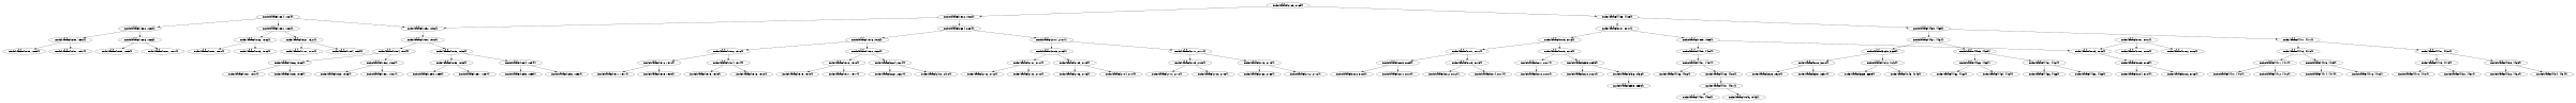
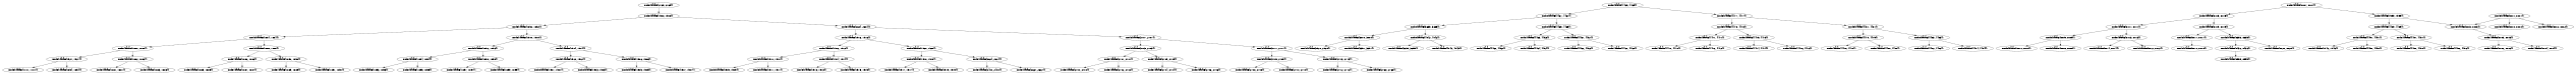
  digraph {
    n1 [label="Node{data=[2769, 2769]}"]
    n2 [label="Node{data=[1908, 1908]}"]
-   n3 [label="Node{data=[4485, 4485]}"]
    n4 [label="Node{data=[1892, 1892]}"]
    n5 [label="Node{data=[2684, 2684]}"]
    n6 [label="Node{data=[4469, 4469]}"]
    n7 [label="Node{data=[8007, 8007]}"]
    n8 [label="Node{data=[1884, 1884]}"]
    n9 [label="Node{data=[1900, 1900]}"]
    n10 [label="Node{data=[1916, 1916]}"]
    n11 [label="Node{data=[2707, 2707]}"]
    n12 [label="Node{data=[1880, 1880]}"]
    n13 [label="Node{data=[1888, 1888]}"]
    n14 [label="Node{data=[1896, 1896]}"]
    n15 [label="Node{data=[1904, 1904]}"]
    n16 [label="Node{data=[1527, 1527]}"]
    n17 [label="Node{data=[1882, 1882]}"]
    n18 [label="Node{data=[1886, 1886]}"]
    n19 [label="Node{data=[1890, 1890]}"]
    n20 [label="Node{data=[1101, 1101]}"]
    n21 [label="Node{data=[1854, 1854]}"]
    n22 [label="Node{data=[1881, 1881]}"]
    n23 [label="Node{data=[1883, 1883]}"]
    n24 [label="Node{data=[1885, 1885]}"]
    n25 [label="Node{data=[1887, 1887]}"]
    n26 [label="Node{data=[1889, 1889]}"]
    n27 [label="Node{data=[1891, 1891]}"]
    n28 [label="Node{data=[1894, 1894]}"]
    n29 [label="Node{data=[1898, 1898]}"]
    n30 [label="Node{data=[1902, 1902]}"]
    n31 [label="Node{data=[1906, 1906]}"]
    n32 [label="Node{data=[1893, 1893]}"]
    n33 [label="Node{data=[1895, 1895]}"]
    n34 [label="Node{data=[1897, 1897]}"]
    n35 [label="Node{data=[1899, 1899]}"]
    n36 [label="Node{data=[1901, 1901]}"]
    n37 [label="Node{data=[1903, 1903]}"]
    n38 [label="Node{data=[1905, 1905]}"]
    n39 [label="Node{data=[1907, 1907]}"]
    n40 [label="Node{data=[1912, 1912]}"]
    n41 [label="Node{data=[1920, 1920]}"]
    n42 [label="Node{data=[2703, 2703]}"]
    n43 [label="Node{data=[2711, 2711]}"]
    n44 [label="Node{data=[1910, 1910]}"]
    n45 [label="Node{data=[1914, 1914]}"]
    n46 [label="Node{data=[1918, 1918]}"]
    n47 [label="Node{data=[2604, 2604]}"]
    n48 [label="Node{data=[1909, 1909]}"]
    n49 [label="Node{data=[1911, 1911]}"]
    n50 [label="Node{data=[1913, 1913]}"]
    n51 [label="Node{data=[1915, 1915]}"]
    n52 [label="Node{data=[1917, 1917]}"]
    n53 [label="Node{data=[1919, 1919]}"]
    n54 [label="Node{data=[2400, 2400]}"]
    n55 [label="Node{data=[2667, 2667]}"]
    n56 [label="Node{data=[2701, 2701]}"]
    n57 [label="Node{data=[2705, 2705]}"]
    n58 [label="Node{data=[2709, 2709]}"]
    n59 [label="Node{data=[2713, 2713]}"]
    n60 [label="Node{data=[2700, 2700]}"]
    n61 [label="Node{data=[2702, 2702]}"]
    n62 [label="Node{data=[2704, 2704]}"]
    n63 [label="Node{data=[2706, 2706]}"]
    n64 [label="Node{data=[2708, 2708]}"]
    n65 [label="Node{data=[2710, 2710]}"]
    n66 [label="Node{data=[2712, 2712]}"]
    n67 [label="Node{data=[2768, 2768]}"]
    n68 [label="Node{data=[4461, 4461]}"]
    n69 [label="Node{data=[4477, 4477]}"]
    n70 [label="Node{data=[7999, 7999]}"]
    n71 [label="Node{data=[8015, 8015]}"]
    n72 [label="Node{data=[3635, 3635]}"]
    n73 [label="Node{data=[4465, 4465]}"]
    n74 [label="Node{data=[4473, 4473]}"]
    n75 [label="Node{data=[4481, 4481]}"]
    n76 [label="Node{data=[3000, 3000]}"]
    n77 [label="Node{data=[4042, 4042]}"]
    n78 [label="Node{data=[4463, 4463]}"]
    n79 [label="Node{data=[4467, 4467]}"]
    n80 [label="Node{data=[2928, 2928]}"]
    n81 [label="Node{data=[3357, 3357]}"]
    n82 [label="Node{data=[3659, 3659]}"]
    n83 [label="Node{data=[4043, 4043]}"]
    n84 [label="Node{data=[4462, 4462]}"]
    n85 [label="Node{data=[4464, 4464]}"]
    n86 [label="Node{data=[4466, 4466]}"]
    n87 [label="Node{data=[4468, 4468]}"]
    n88 [label="Node{data=[4471, 4471]}"]
    n89 [label="Node{data=[4475, 4475]}"]
    n90 [label="Node{data=[4479, 4479]}"]
    n91 [label="Node{data=[4483, 4483]}"]
    n92 [label="Node{data=[4470, 4470]}"]
    n93 [label="Node{data=[4472, 4472]}"]
    n94 [label="Node{data=[4474, 4474]}"]
    n95 [label="Node{data=[4476, 4476]}"]
    n96 [label="Node{data=[4478, 4478]}"]
    n97 [label="Node{data=[4480, 4480]}"]
    n98 [label="Node{data=[4482, 4482]}"]
    n99 [label="Node{data=[4484, 4484]}"]
    n100 [label="Node{data=[4489, 4489]}"]
    n101 [label="Node{data=[8003, 8003]}"]
    n102 [label="Node{data=[8011, 8011]}"]
    n103 [label="Node{data=[8019, 8019]}"]
    n104 [label="Node{data=[4487, 4487]}"]
    n105 [label="Node{data=[4491, 4491]}"]
    n106 [label="Node{data=[8005, 8005]}"]
    n107 [label="Node{data=[4486, 4486]}"]
    n108 [label="Node{data=[4488, 4488]}"]
    n109 [label="Node{data=[4490, 4490]}"]
    n110 [label="Node{data=[7946, 7946]}"]
    n111 [label="Node{data=[8001, 8001]}"]
    n112 [label="Node{data=[8000, 8000]}"]
    n113 [label="Node{data=[8002, 8002]}"]
    n114 [label="Node{data=[8004, 8004]}"]
    n115 [label="Node{data=[8006, 8006]}"]
    n116 [label="Node{data=[8009, 8009]}"]
    n117 [label="Node{data=[8013, 8013]}"]
    n118 [label="Node{data=[8017, 8017]}"]
    n119 [label="Node{data=[8355, 8355]}"]
    n120 [label="Node{data=[8008, 8008]}"]
    n121 [label="Node{data=[8010, 8010]}"]
    n122 [label="Node{data=[8012, 8012]}"]
    n123 [label="Node{data=[8014, 8014]}"]
    n124 [label="Node{data=[8018, 8018]}"]
    n125 [label="Node{data=[8020, 8020]}"]
    n126 [label="Node{data=[8436, 8436]}"]
    n127 [label="Node{data=[8559, 8559]}"]
    n1 -> n2
-   n1 -> n3
    n2 -> n4
    n2 -> n5
-   n3 -> n6
-   n3 -> n7
-   n8 -> n4
+   n4 -> n8
    n4 -> n9
    n5 -> n10
    n5 -> n11
    n6 -> n68
    n6 -> n69
    n7 -> n70
    n7 -> n71
    n8 -> n12
    n8 -> n13
    n9 -> n14
    n9 -> n15
    n10 -> n40
    n10 -> n41
    n11 -> n42
    n11 -> n43
    n12 -> n16
    n12 -> n17
    n13 -> n18
    n13 -> n19
    n14 -> n28
    n14 -> n29
    n15 -> n30
    n15 -> n31
    n16 -> n20
    n16 -> n21
    n17 -> n22
    n17 -> n23
    n18 -> n24
    n18 -> n25
    n19 -> n26
    n19 -> n27
    n28 -> n32
    n28 -> n33
    n29 -> n34
    n29 -> n35
    n30 -> n36
    n30 -> n37
    n31 -> n38
    n31 -> n39
    n40 -> n44
    n40 -> n45
    n41 -> n46
    n41 -> n47
    n42 -> n56
    n42 -> n57
    n43 -> n58
    n43 -> n59
    n44 -> n48
    n44 -> n49
    n45 -> n50
    n45 -> n51
    n46 -> n52
    n46 -> n53
    n47 -> n54
    n47 -> n55
    n56 -> n60
    n56 -> n61
    n57 -> n62
    n57 -> n63
    n58 -> n64
    n58 -> n65
    n59 -> n66
    n59 -> n67
    n68 -> n72
    n68 -> n73
    n69 -> n74
    n69 -> n75
    n70 -> n100
    n70 -> n101
    n71 -> n102
    n71 -> n103
    n72 -> n76
    n72 -> n77
    n73 -> n78
    n73 -> n79
    n74 -> n88
    n74 -> n89
    n75 -> n90
    n75 -> n91
    n76 -> n80
    n76 -> n81
    n77 -> n82
    n77 -> n83
    n78 -> n84
    n78 -> n85
    n79 -> n86
    n79 -> n87
    n88 -> n92
    n88 -> n93
    n89 -> n94
    n89 -> n95
    n90 -> n96
    n90 -> n97
    n91 -> n98
    n91 -> n99
    n100 -> n104
-   n108 -> n105
+   n100 -> n105
    n101 -> n106
    n102 -> n116
    n102 -> n117
    n103 -> n118
    n103 -> n119
    n104 -> n107
    n104 -> n108
    n105 -> n109
    n105 -> n110
    n106 -> n114
    n106 -> n115
    n111 -> n101
    n111 -> n112
    n111 -> n113
    n116 -> n120
    n116 -> n121
    n117 -> n122
    n117 -> n123
    n118 -> n124
    n119 -> n125
    n119 -> n126
    n126 -> n127
  }
